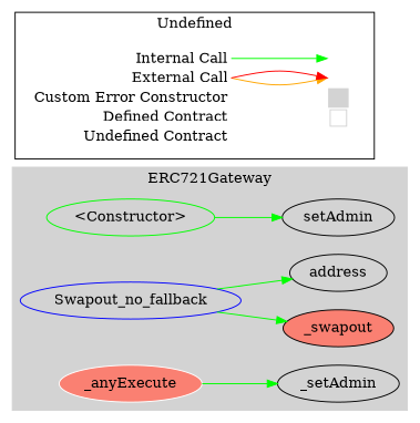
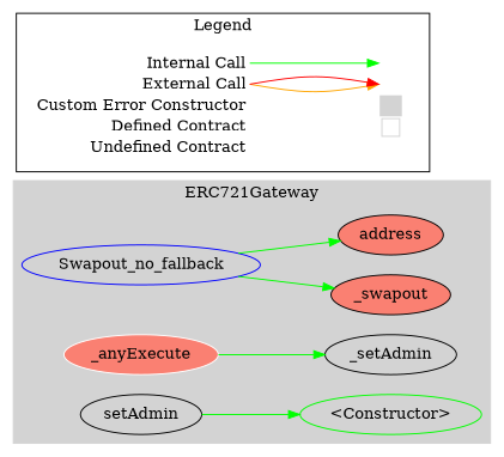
  digraph {
    compound=true
    rankdir=LR
    node [fillcolor=lightgrey style=filled]
    edge [color=green]
    n1 [color=green label="<Constructor>"]
    n2 [fillcolor=salmon label=_swapout]
    n3 [label=_setAdmin]
    n4 [color=blue label=Swapout_no_fallback]
    n5 [color=white fillcolor=salmon label=_anyExecute]
    n6 [label=setAdmin]
-   n7 [label=address]
+   n7 [fillcolor=salmon label=address]
    n8 [label=<<table border="0" cellpadding="2" cellspacing="0" cellborder="0">   <tr><td align="right" port="i1">Internal Call</td></tr>   <tr><td align="right" port="i2">External Call</td></tr>   <tr><td align="right" port="i2">Custom Error Constructor</td></tr>   <tr><td align="right" port="i3">Defined Contract</td></tr>   <tr><td align="right" port="i4">Undefined Contract</td></tr>   </table>> shape=plaintext fillcolor="" style=""]
    n9 [label=<<table border="0" cellpadding="2" cellspacing="0" cellborder="0">   <tr><td port="i1">&nbsp;&nbsp;&nbsp;</td></tr>   <tr><td port="i2">&nbsp;&nbsp;&nbsp;</td></tr>   <tr><td port="i3" bgcolor="lightgray">&nbsp;&nbsp;&nbsp;</td></tr>   <tr><td port="i4">     <table border="1" cellborder="0" cellspacing="0" cellpadding="7" color="lightgray">       <tr>        <td></td>       </tr>      </table>   </td></tr>   </table>> shape=plaintext fillcolor="" style=""]
    subgraph cluster_1 {
      bgcolor=lightgray
      color=lightgray
      label=ERC721Gateway
      style=filled
      n1
      n2
      n3
      n4
      n5
      n6
      n7
    }
    subgraph cluster_2 {
-     label=Undefined
+     label=Legend
      n8
      n9
    }
-   n1 -> n6
+   n6 -> n1
    n4 -> n2
    n4 -> n7
    n5 -> n3
    n8 -> n9 [headport="i1:w" tailport="i1:e"]
    n8 -> n9 [color=orange headport="i2:w" tailport="i2:e"]
    n8 -> n9 [color=red headport="i2:w" tailport="i2:e"]
  }
